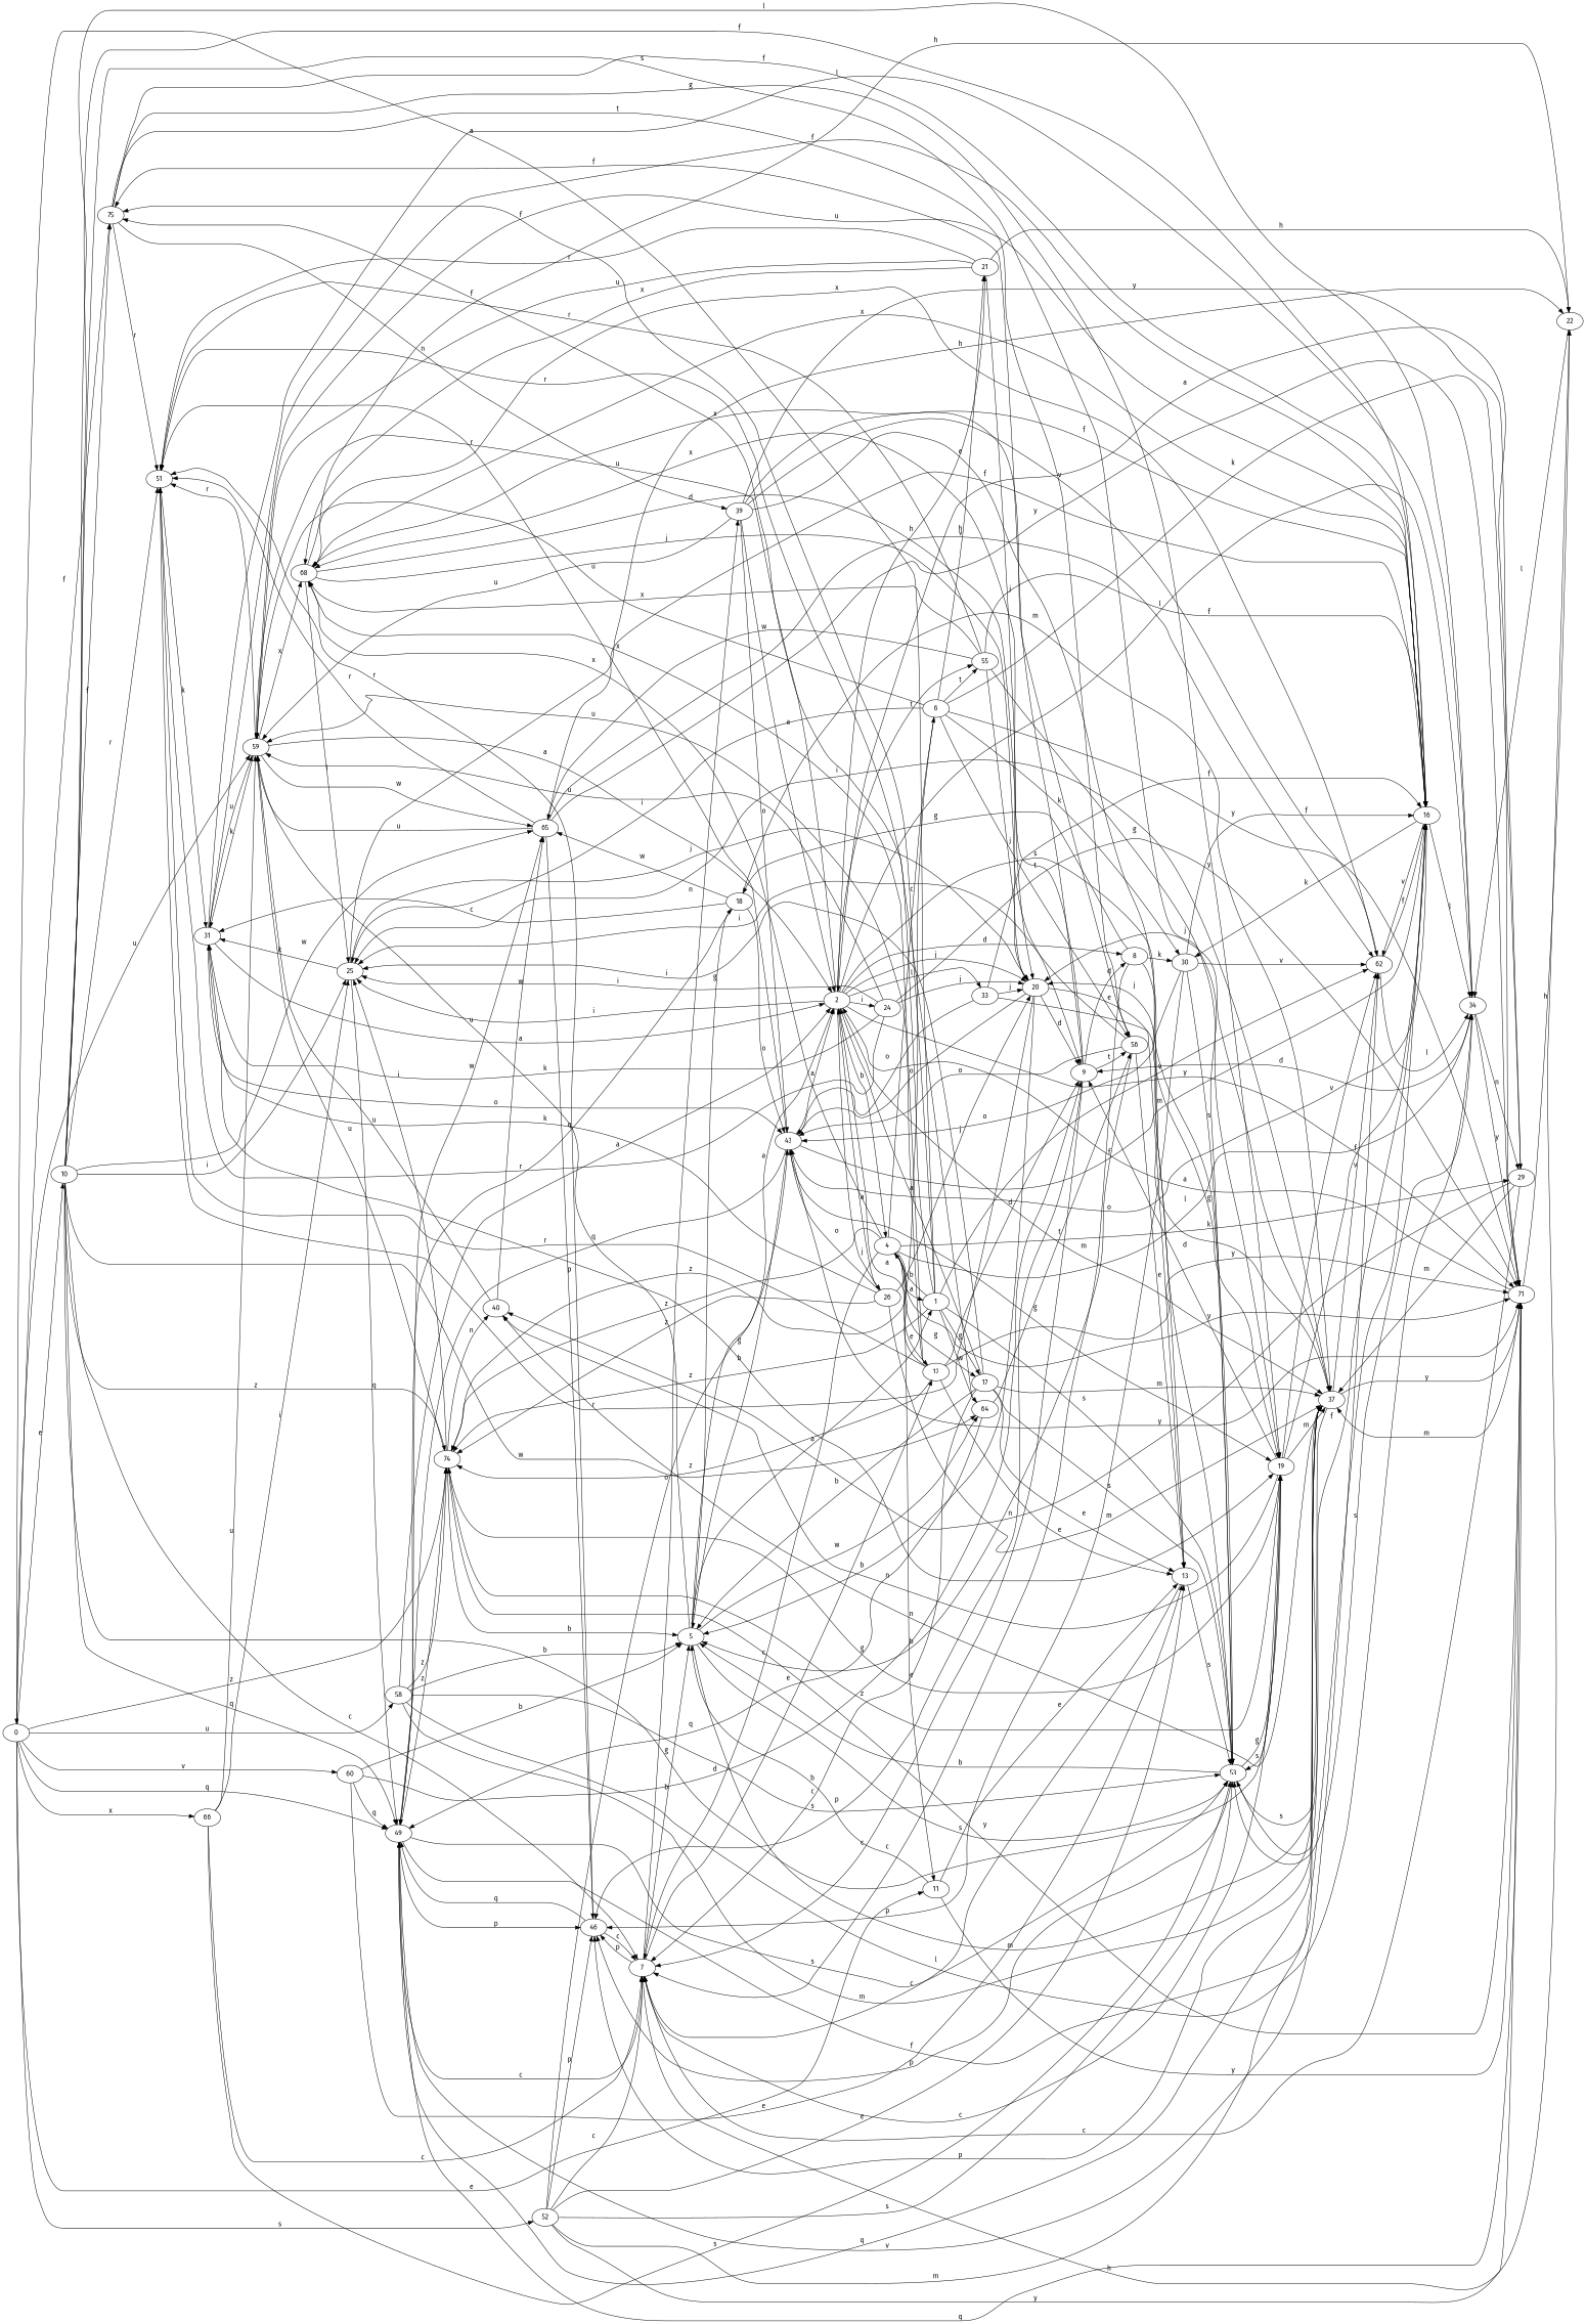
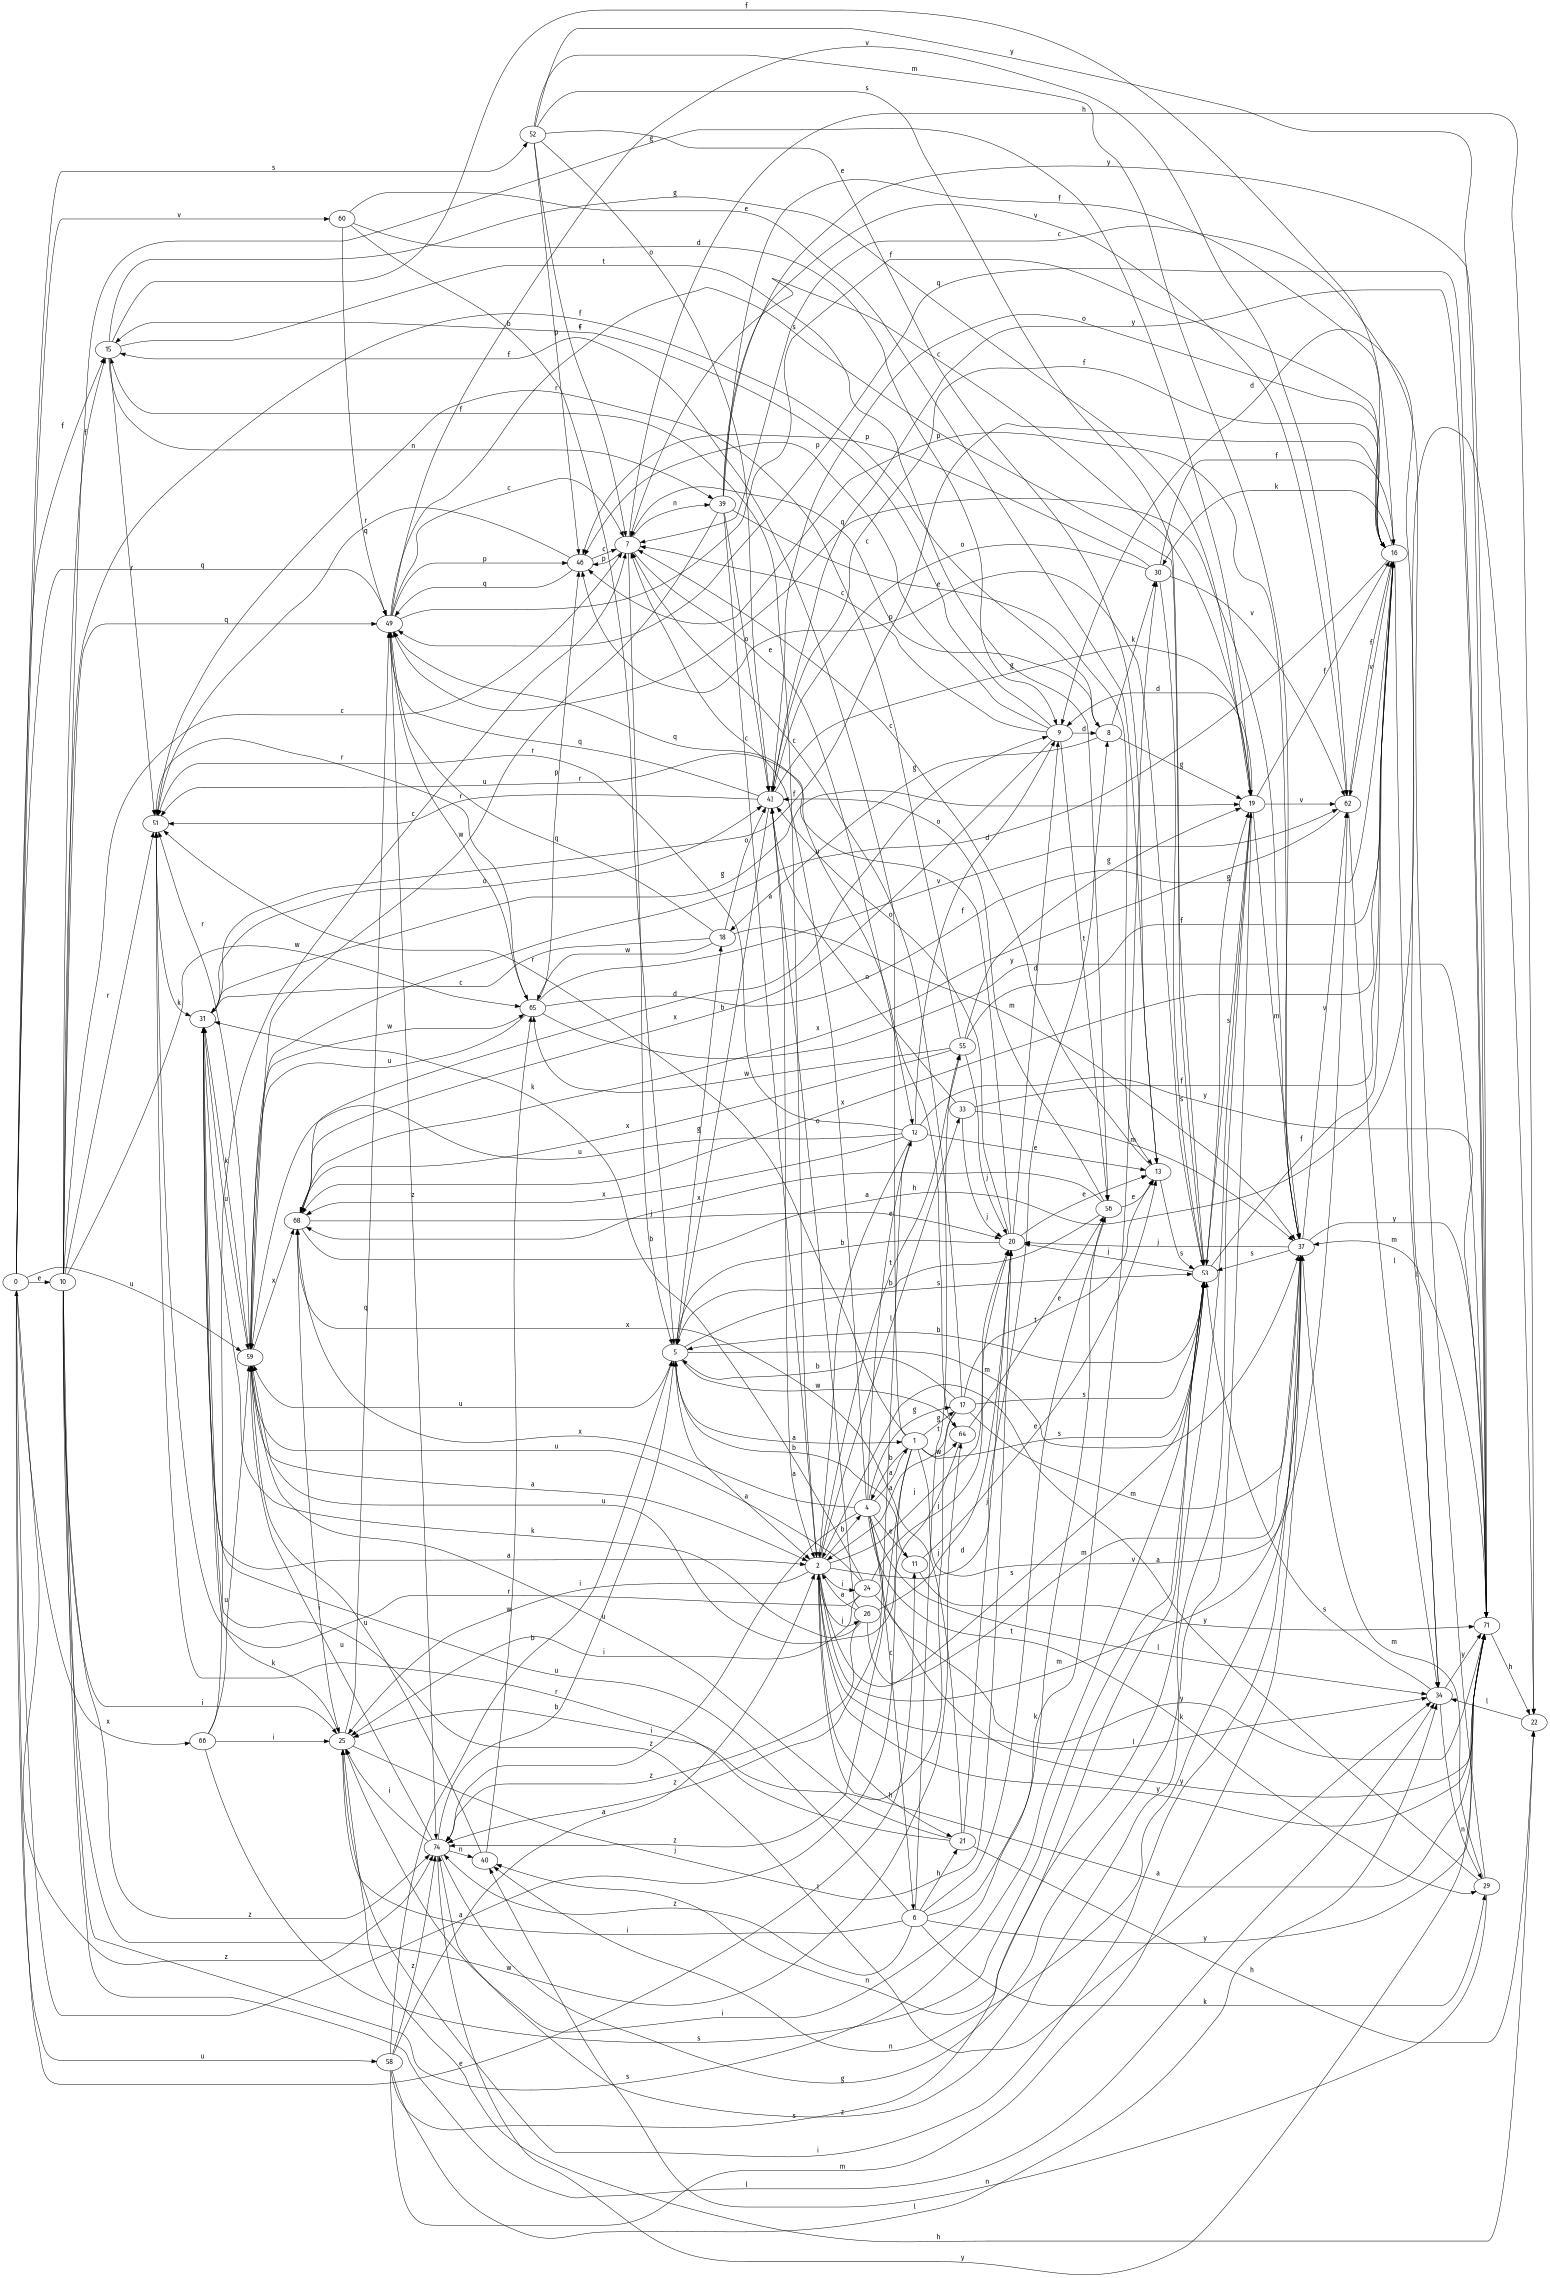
  strict digraph {
    fontname="Fira Sans"
    rankdir=LR
    node [fontname="Fira Sans"]
    edge [fontname="Fira Sans"]
    0
    10
    11
-   15 [label=75]
+   15
    49
    52
    58
    59
    60
    66
    74
    51
    53
    64
    25
    34
    7
    19
    16
    65
    71
    5
    13
    56
    39
    62
    46
    37
    43
    2
    68
    31
    9
    40
    1
    4
    17
    6
    12
    29
    n41 [label=20]
    8
    21
    24
    26
    33
    55
    18
    30
    22
    0 -> 10 [label=e]
    0 -> 11 [label=e]
    0 -> 15 [label=f]
    0 -> 49 [label=q]
    0 -> 52 [label=s]
    0 -> 58 [label=u]
    0 -> 59 [label=u]
    0 -> 60 [label=v]
    0 -> 66 [label=x]
    0 -> 74 [label=z]
    10 -> 15 [label=f]
    10 -> 49 [label=q]
    10 -> 74 [label=z]
    10 -> 51 [label=r]
    10 -> 53 [label=s]
    10 -> 64 [label=w]
    10 -> 25 [label=i]
    10 -> 34 [label=l]
    10 -> 7 [label=c]
    10 -> 19 [label=g]
-   10 -> 16 [label=f]
+   10 -> 8 [label=f]
    10 -> 65 [label=w]
    11 -> 71 [label=y]
    11 -> 5 [label=b]
    11 -> 13 [label=e]
    15 -> 51 [label=r]
    15 -> 19 [label=g]
    15 -> 16 [label=f]
    15 -> 56 [label=t]
    15 -> 39 [label=n]
    49 -> 74 [label=z]
    49 -> 53 [label=s]
    49 -> 7 [label=c]
    49 -> 16 [label=f]
    49 -> 65 [label=w]
    49 -> 62 [label=v]
    49 -> 46 [label=p]
    52 -> 53 [label=s]
    52 -> 7 [label=c]
    52 -> 71 [label=y]
    52 -> 13 [label=e]
    52 -> 46 [label=p]
    52 -> 37 [label=m]
    52 -> 43 [label=o]
    58 -> 74 [label=z]
    58 -> 53 [label=s]
    58 -> 34 [label=l]
    58 -> 5 [label=b]
    58 -> 37 [label=m]
    58 -> 2 [label=a]
    59 -> 51 [label=r]
    59 -> 65 [label=w]
    59 -> 2 [label=a]
    59 -> 68 [label=x]
    59 -> 31 [label=k]
    60 -> 49 [label=q]
    60 -> 5 [label=b]
    60 -> 13 [label=e]
    60 -> 9 [label=d]
    66 -> 59 [label=u]
    66 -> 53 [label=s]
    66 -> 25 [label=i]
    66 -> 7 [label=c]
    74 -> 59 [label=u]
    74 -> 25 [label=i]
    74 -> 19 [label=g]
    74 -> 71 [label=y]
    74 -> 5 [label=b]
    74 -> 40 [label=n]
    51 -> 31 [label=k]
    53 -> 19 [label=g]
    53 -> 16 [label=f]
    53 -> 5 [label=b]
    53 -> 46 [label=p]
    53 -> n41 [label=j]
    64 -> 49 [label=q]
    64 -> 59 [label=u]
    64 -> 56 [label=t]
    25 -> 49 [label=q]
    25 -> 31 [label=k]
    25 -> n41 [label=j]
    25 -> 22 [label=h]
    34 -> 53 [label=s]
    34 -> 71 [label=y]
    34 -> 9 [label=d]
    34 -> 29 [label=n]
    7 -> 5 [label=b]
    7 -> 39 [label=n]
    7 -> 46 [label=p]
    7 -> 12 [label=e]
    7 -> 22 [label=h]
    19 -> 74 [label=z]
    19 -> 53 [label=s]
    19 -> 7 [label=c]
    19 -> 16 [label=f]
    19 -> 62 [label=v]
    19 -> 37 [label=m]
    19 -> 9 [label=d]
    19 -> 40 [label=n]
    16 -> 59 [label=u]
    16 -> 34 [label=l]
    16 -> 62 [label=v]
    16 -> 43 [label=o]
    16 -> 68 [label=x]
    16 -> 30 [label=k]
    65 -> 59 [label=u]
    65 -> 51 [label=r]
    65 -> 16 [label=f]
    65 -> 71 [label=y]
    65 -> 62 [label=v]
    65 -> 46 [label=p]
    71 -> 49 [label=q]
    71 -> 37 [label=m]
    71 -> 2 [label=a]
    71 -> 22 [label=h]
    5 -> 59 [label=u]
    5 -> 53 [label=s]
    5 -> 64 [label=w]
    5 -> 37 [label=m]
    5 -> 2 [label=a]
    5 -> 1 [label=a]
    5 -> 18 [label=g]
    13 -> 53 [label=s]
    13 -> 7 [label=c]
    56 -> 25 [label=i]
    56 -> 5 [label=b]
    56 -> 13 [label=e]
    56 -> 43 [label=o]
    56 -> 68 [label=x]
    39 -> 59 [label=u]
    39 -> 16 [label=f]
    39 -> 71 [label=y]
    39 -> 13 [label=e]
    39 -> 62 [label=v]
    39 -> 43 [label=o]
    39 -> 2 [label=a]
    62 -> 34 [label=l]
    62 -> 16 [label=f]
    62 -> 68 [label=x]
    46 -> 49 [label=q]
    46 -> 51 [label=r]
    46 -> 7 [label=c]
    37 -> 49 [label=q]
    37 -> 53 [label=s]
    37 -> 25 [label=i]
    37 -> 71 [label=y]
    37 -> 62 [label=v]
    37 -> 46 [label=p]
    37 -> 40 [label=n]
    37 -> n41 [label=j]
    43 -> 49 [label=q]
    43 -> 51 [label=r]
    43 -> 19 [label=g]
    43 -> 16 [label=f]
    43 -> 71 [label=y]
    43 -> 5 [label=b]
    43 -> 2 [label=a]
    2 -> 15 [label=f]
    2 -> 53 [label=s]
    2 -> 25 [label=i]
    2 -> 34 [label=l]
    2 -> 71 [label=y]
    2 -> 37 [label=m]
    2 -> 4 [label=b]
    2 -> n41 [label=j]
    2 -> 8 [label=d]
    2 -> 21 [label=h]
    2 -> 24 [label=i]
    2 -> 26 [label=j]
    2 -> 33 [label=l]
    2 -> 55 [label=t]
    68 -> 25 [label=i]
    68 -> 9 [label=d]
    68 -> n41 [label=j]
    68 -> 22 [label=h]
    31 -> 59 [label=u]
    31 -> 34 [label=l]
    31 -> 19 [label=g]
    31 -> 16 [label=f]
    31 -> 43 [label=o]
    31 -> 2 [label=a]
    9 -> 15 [label=f]
    9 -> 7 [label=c]
    9 -> 56 [label=t]
    9 -> 46 [label=p]
    9 -> 68 [label=x]
    9 -> 8 [label=d]
    40 -> 59 [label=u]
    40 -> 65 [label=w]
    1 -> 0 [label=a]
    1 -> 15 [label=f]
    1 -> 74 [label=z]
    1 -> 51 [label=r]
    1 -> 53 [label=s]
    1 -> 64 [label=w]
    1 -> 62 [label=v]
    1 -> 4 [label=b]
    1 -> 17 [label=g]
    4 -> 11 [label=e]
    4 -> 74 [label=z]
    4 -> 34 [label=l]
    4 -> 7 [label=c]
    4 -> 71 [label=y]
    4 -> 68 [label=x]
    4 -> 1 [label=a]
    4 -> 17 [label=g]
    4 -> 6 [label=c]
    4 -> 12 [label=e]
    4 -> 29 [label=k]
    17 -> 53 [label=s]
    17 -> 25 [label=i]
    17 -> 7 [label=c]
    17 -> 5 [label=b]
    17 -> 13 [label=e]
    17 -> 37 [label=m]
    17 -> 2 [label=a]
-   6 -> 59 [label=u]
+   6 -> 31 [label=u]
    6 -> 74 [label=z]
    6 -> 25 [label=i]
    6 -> 71 [label=y]
    6 -> 56 [label=t]
    6 -> 29 [label=k]
    6 -> 21 [label=h]
    6 -> 55 [label=t]
    6 -> 30 [label=k]
    12 -> 59 [label=u]
    12 -> 74 [label=z]
    12 -> 51 [label=r]
    12 -> 71 [label=y]
    12 -> 13 [label=e]
    12 -> 2 [label=a]
    12 -> 68 [label=x]
    12 -> 9 [label=d]
    29 -> 7 [label=c]
    29 -> 37 [label=m]
    29 -> 2 [label=a]
    29 -> 40 [label=n]
    n41 -> 51 [label=r]
    n41 -> 5 [label=b]
    n41 -> 13 [label=e]
    n41 -> 43 [label=o]
    n41 -> 9 [label=d]
    8 -> 7 [label=c]
    8 -> 19 [label=g]
    8 -> 18 [label=g]
    8 -> 30 [label=k]
    21 -> 59 [label=u]
    21 -> 51 [label=r]
    21 -> 68 [label=x]
    21 -> n41 [label=j]
    21 -> 22 [label=h]
    24 -> 59 [label=u]
    24 -> 51 [label=r]
    24 -> 25 [label=i]
    24 -> 71 [label=y]
    24 -> 31 [label=k]
    24 -> n41 [label=j]
    26 -> 74 [label=z]
    26 -> 37 [label=m]
    26 -> 43 [label=o]
    26 -> 2 [label=a]
    26 -> 31 [label=k]
    26 -> n41 [label=j]
    33 -> 16 [label=f]
    33 -> 37 [label=m]
    33 -> 43 [label=o]
    33 -> n41 [label=j]
    55 -> 51 [label=r]
    55 -> 19 [label=g]
    55 -> 16 [label=f]
    55 -> 65 [label=w]
    55 -> 68 [label=x]
    55 -> n41 [label=j]
    18 -> 49 [label=q]
    18 -> 65 [label=w]
    18 -> 37 [label=m]
    18 -> 43 [label=o]
    18 -> 31 [label=c]
    30 -> 53 [label=s]
    30 -> 16 [label=f]
    30 -> 62 [label=v]
    30 -> 46 [label=p]
    30 -> 43 [label=o]
    22 -> 34 [label=l]
  }
